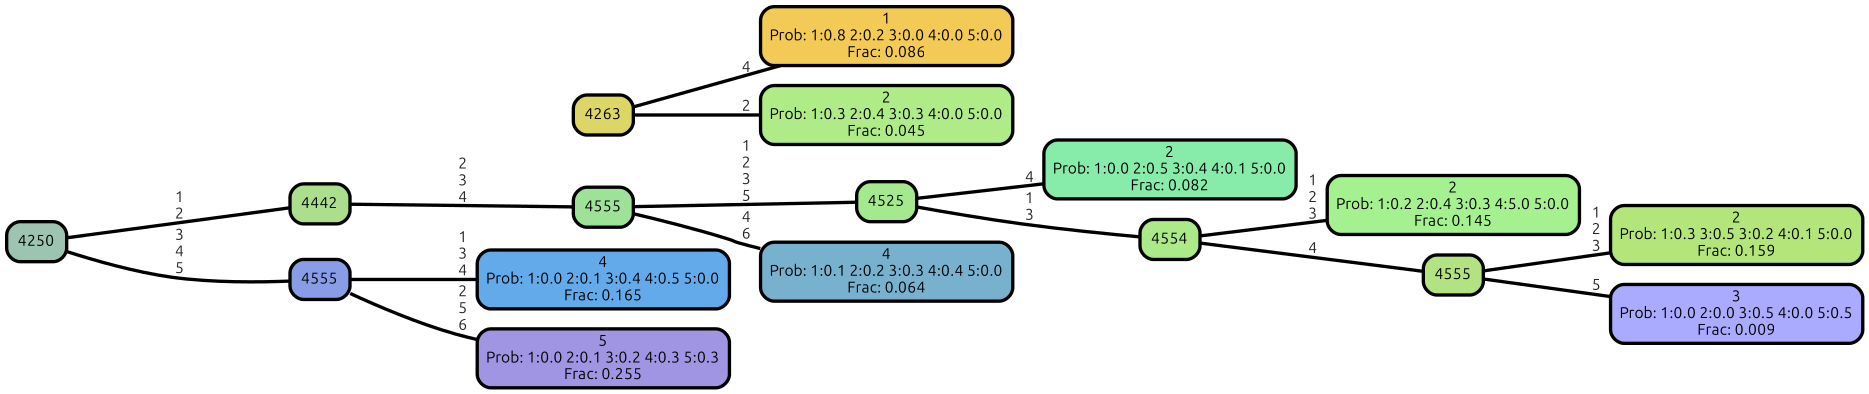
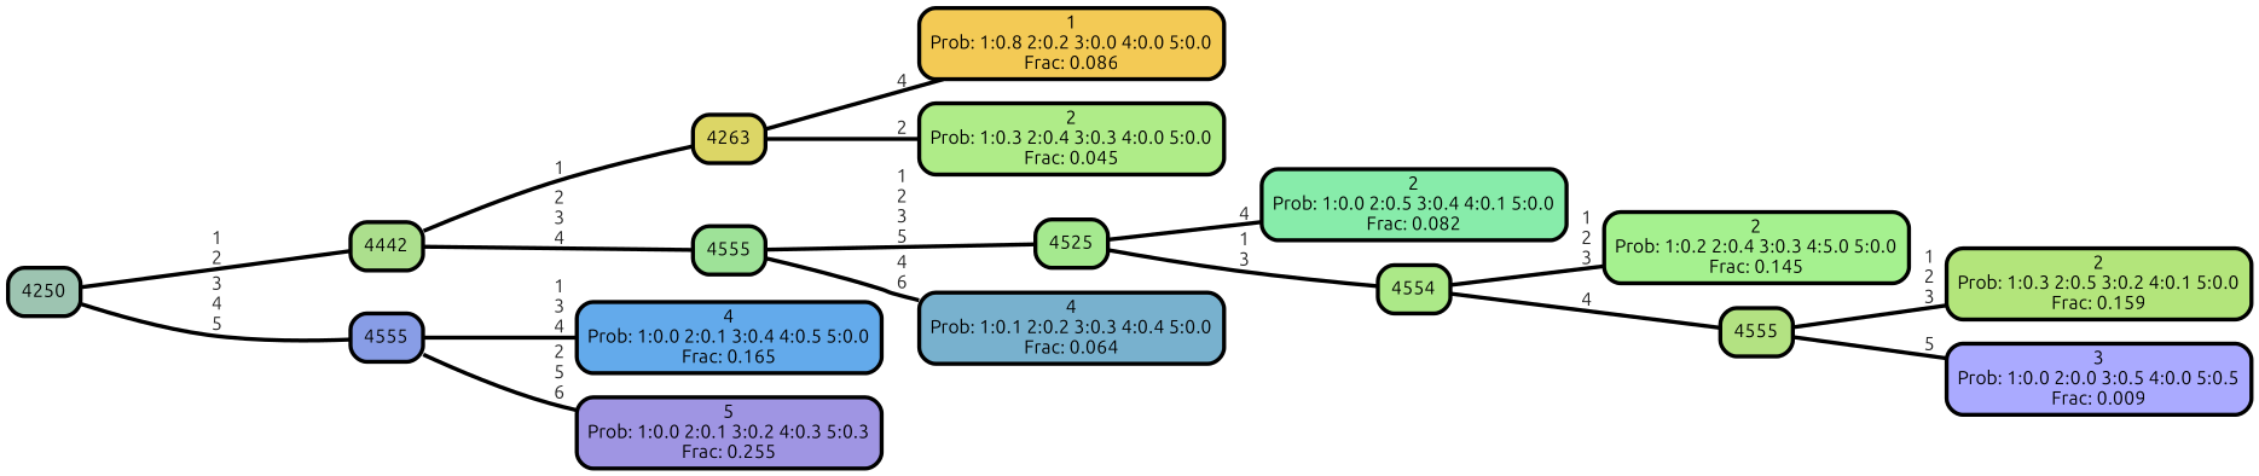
  graph {
    fontname=Ubuntu
    rankdir=LR
    ranksep="0 equally"
    splines=straight
    node [color=black fontcolor=black fontname=Ubuntu penwidth=3 shape=box style="filled, rounded"]
    edge [color=black fontcolor=grey14 fontname=Ubuntu fontweight=bold penwidth=3]
    n1 [fillcolor="#f3ca55" label="1\nProb: 1:0.8 2:0.2 3:0.0 4:0.0 5:0.0\nFrac: 0.086"]
    n2 [fillcolor="#dcd666" label=4263]
    n3 [fillcolor="#afec88" label="2\nProb: 1:0.3 2:0.4 3:0.3 4:0.0 5:0.0\nFrac: 0.045"]
    n4 [fillcolor="#acdf8d" label=4442]
    n5 [fillcolor="#9ee298" label=4555]
    n6 [fillcolor="#a5e98f" label=4525]
    n7 [fillcolor="#78b1ce" label="4\nProb: 1:0.1 2:0.2 3:0.3 4:0.4 5:0.0\nFrac: 0.064"]
    n8 [fillcolor="#87ecaa" label="2\nProb: 1:0.0 2:0.5 3:0.4 4:0.1 5:0.0\nFrac: 0.082"]
    n9 [fillcolor="#ace988" label=4554]
    n10 [fillcolor="#a5f18f" label="2\nProb: 1:0.2 2:0.4 3:0.3 4:5.0 5:0.0\nFrac: 0.145"]
    n11 [fillcolor="#b3e282" label=4555]
-   n12 [fillcolor="#b3e57b" label="2\nProb: 1:0.3 3:0.5 3:0.2 4:0.1 5:0.0\nFrac: 0.159"]
+   n12 [fillcolor="#b3e57b" label="2\nProb: 1:0.3 2:0.5 3:0.2 4:0.1 5:0.0\nFrac: 0.159"]
    n13 [fillcolor="#aaaaff" label="3\nProb: 1:0.0 2:0.0 3:0.5 4:0.0 5:0.5\nFrac: 0.009"]
    n14 [fillcolor="#9dc4b1" label=4250]
    n15 [fillcolor="#889de6" label=4555]
    n16 [fillcolor="#63aaeb" label="4\nProb: 1:0.0 2:0.1 3:0.4 4:0.5 5:0.0\nFrac: 0.165"]
    n17 [fillcolor="#9f95e3" label="5\nProb: 1:0.0 2:0.1 3:0.2 4:0.3 5:0.3\nFrac: 0.255"]
    subgraph sub_1 {
      rank=same
    }
    n2 -- n1 [label=" 4"]
    n2 -- n3 [label=" 2"]
+   n4 -- n2 [label=" 1"]
    n4 -- n5 [label=" 2\n 3\n 4"]
    n5 -- n6 [label=" 1\n 2\n 3\n 5"]
    n5 -- n7 [label=" 4\n 6"]
    n6 -- n8 [label=" 4"]
    n6 -- n9 [label=" 1\n 3"]
    n9 -- n10 [label=" 1\n 2\n 3"]
    n9 -- n11 [label=" 4"]
    n11 -- n12 [label=" 1\n 2\n 3"]
    n11 -- n13 [label=" 5"]
    n14 -- n4 [label=" 1\n 2"]
    n14 -- n15 [label=" 3\n 4\n 5"]
    n15 -- n16 [label=" 1\n 3\n 4"]
    n15 -- n17 [label=" 2\n 5\n 6"]
  }
